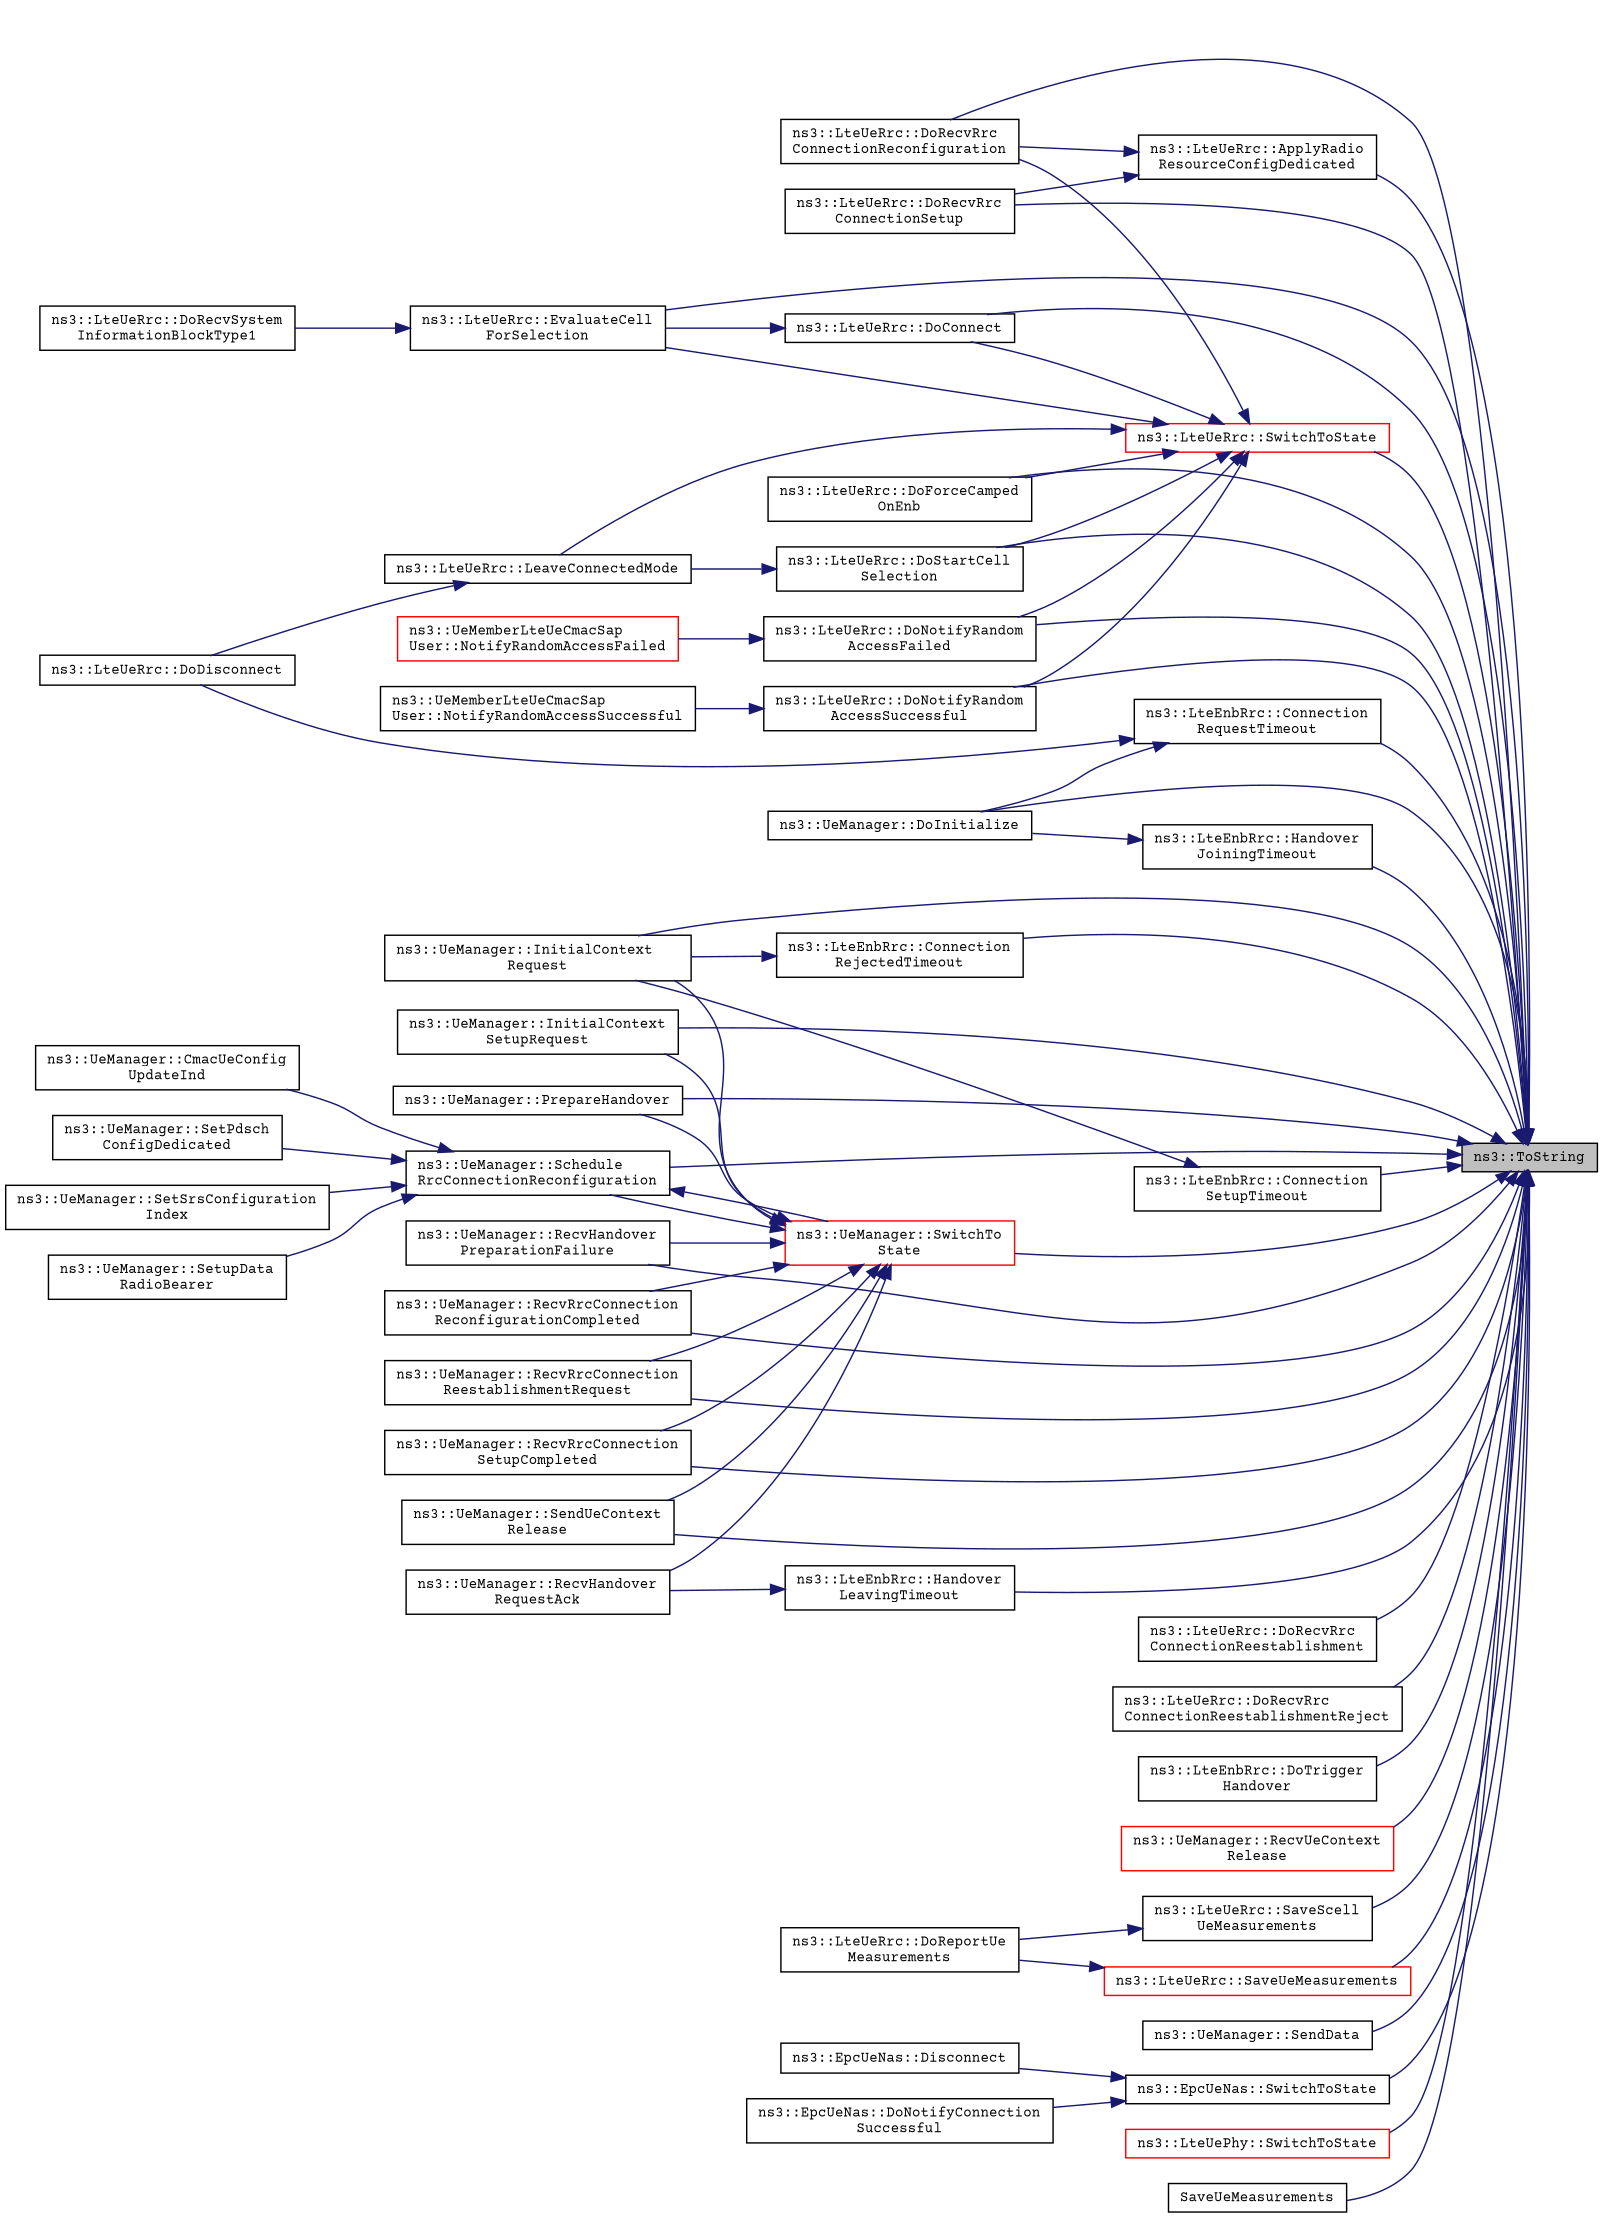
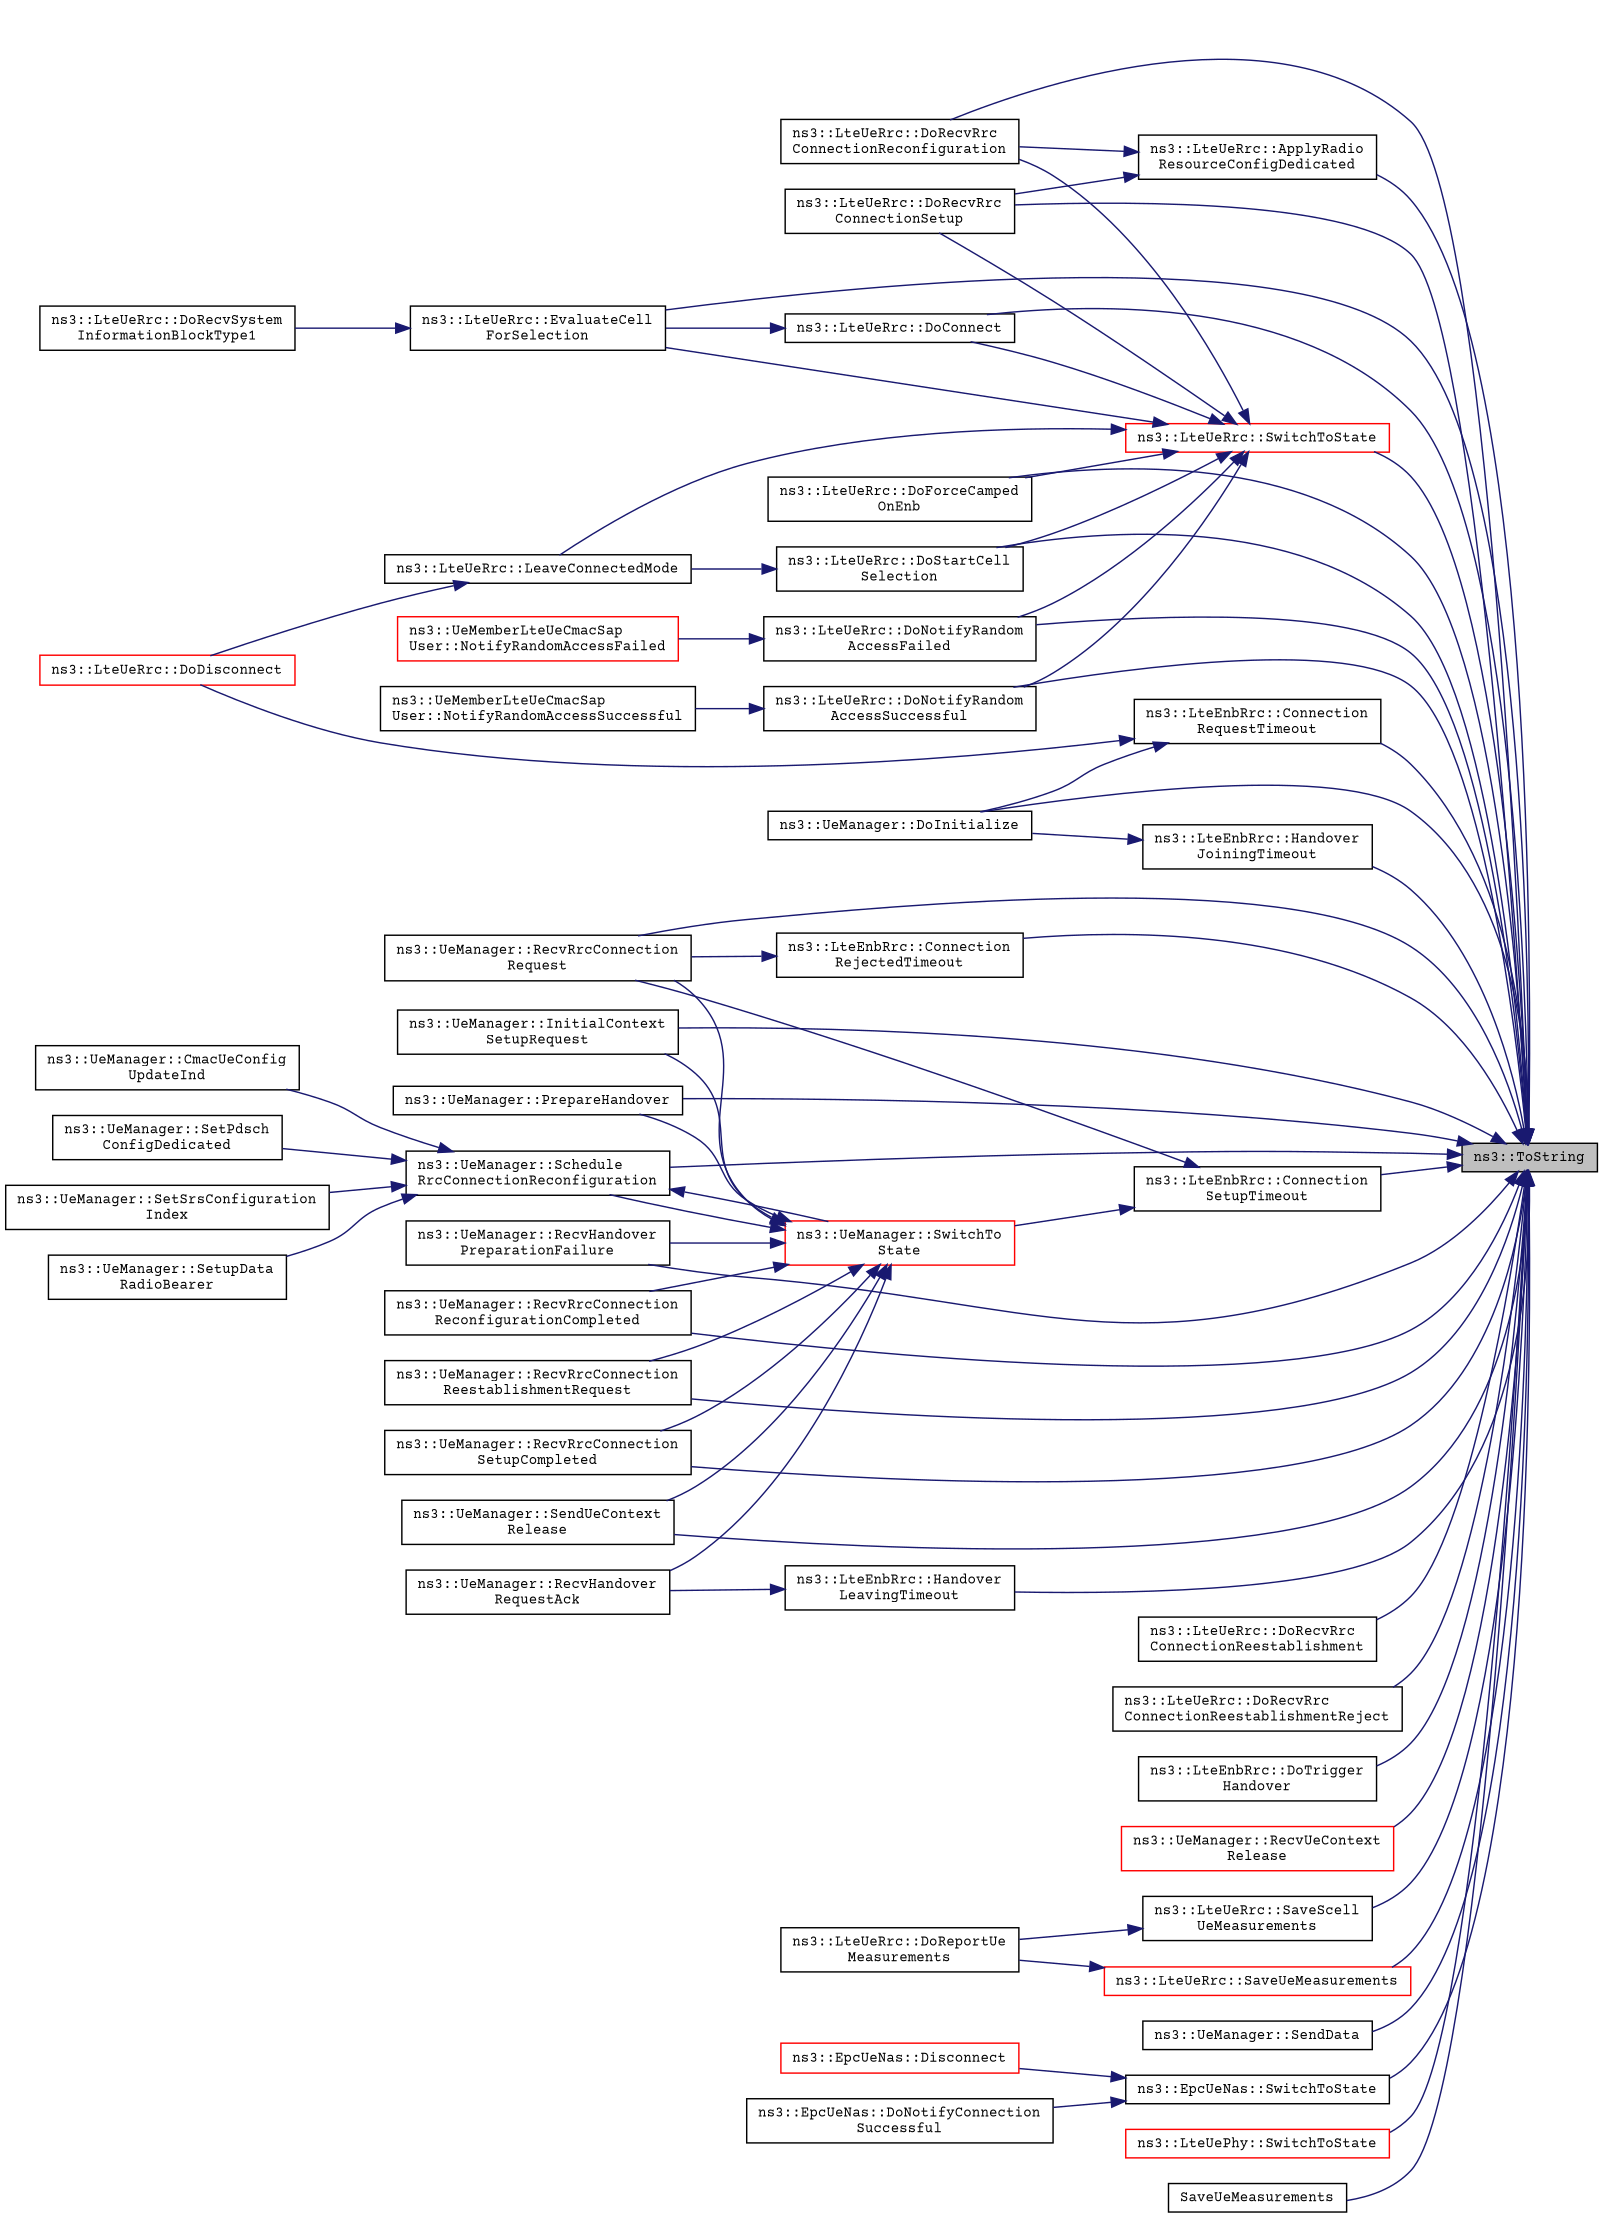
  digraph {
    fontname="Courier Prime"
    rankdir=RL
    node [color=black fillcolor=white fontname="Courier Prime" fontsize=10 shape=record style=filled]
    edge [color=midnightblue dir=back fontname="Courier Prime" fontsize=10 labelfontname=Helvetica labelfontsize=10 style=solid]
    n1 [fillcolor=grey75 fontcolor=black height=0.2 label="ns3::ToString" width=0.4]
    n2 [height=0.2 label="ns3::LteUeRrc::ApplyRadio\lResourceConfigDedicated" width=0.4]
    n3 [height=0.2 label="ns3::LteUeRrc::DoRecvRrc\lConnectionReconfiguration" width=0.4]
    n4 [height=0.2 label="ns3::LteUeRrc::DoRecvRrc\lConnectionSetup" width=0.4]
    n5 [height=0.2 label="ns3::LteEnbRrc::Connection\lRejectedTimeout" width=0.4]
-   n6 [height=0.2 label="ns3::UeManager::InitialContext\lRequest" width=0.4]
+   n6 [height=0.2 label="ns3::UeManager::RecvRrcConnection\lRequest" width=0.4]
    n7 [height=0.2 label="ns3::LteEnbRrc::Connection\lRequestTimeout" width=0.4]
    n8 [height=0.2 label="ns3::UeManager::DoInitialize" width=0.4]
    n9 [height=0.2 label="ns3::LteEnbRrc::Connection\lSetupTimeout" width=0.4]
    n10 [height=0.2 label="ns3::LteUeRrc::DoConnect" width=0.4]
    n11 [height=0.2 label="ns3::LteUeRrc::EvaluateCell\lForSelection" width=0.4]
    n12 [height=0.2 label="ns3::LteUeRrc::DoForceCamped\lOnEnb" width=0.4]
    n13 [height=0.2 label="ns3::LteUeRrc::DoNotifyRandom\lAccessFailed" width=0.4]
    n14 [height=0.2 label="ns3::LteUeRrc::DoNotifyRandom\lAccessSuccessful" width=0.4]
    n15 [height=0.2 label="ns3::LteUeRrc::DoRecvRrc\lConnectionReestablishment" width=0.4]
    n16 [height=0.2 label="ns3::LteUeRrc::DoRecvRrc\lConnectionReestablishmentReject" width=0.4]
    n17 [height=0.2 label="ns3::LteUeRrc::DoStartCell\lSelection" width=0.4]
    n18 [height=0.2 label="ns3::LteEnbRrc::DoTrigger\lHandover" width=0.4]
    n19 [height=0.2 label="ns3::LteEnbRrc::Handover\lJoiningTimeout" width=0.4]
    n20 [height=0.2 label="ns3::LteEnbRrc::Handover\lLeavingTimeout" width=0.4]
    n21 [height=0.2 label="ns3::UeManager::InitialContext\lSetupRequest" width=0.4]
    n22 [height=0.2 label="ns3::UeManager::PrepareHandover" width=0.4]
    n23 [height=0.2 label="ns3::UeManager::RecvHandover\lPreparationFailure" width=0.4]
    n24 [height=0.2 label="ns3::UeManager::RecvRrcConnection\lReconfigurationCompleted" width=0.4]
    n25 [height=0.2 label="ns3::UeManager::RecvRrcConnection\lReestablishmentRequest" width=0.4]
    n26 [height=0.2 label="ns3::UeManager::RecvRrcConnection\lSetupCompleted" width=0.4]
    n27 [color=red height=0.2 label="ns3::UeManager::RecvUeContext\lRelease" width=0.4]
    n28 [height=0.2 label="ns3::LteUeRrc::SaveScell\lUeMeasurements" width=0.4]
    n29 [color=red height=0.2 label="ns3::LteUeRrc::SaveUeMeasurements" width=0.4]
    n30 [height=0.2 label="ns3::UeManager::Schedule\lRrcConnectionReconfiguration" width=0.4]
    n31 [color=red height=0.2 label="ns3::UeManager::SwitchTo\lState" width=0.4]
    n32 [height=0.2 label="ns3::UeManager::SendUeContext\lRelease" width=0.4]
    n33 [height=0.2 label="ns3::UeManager::SendData" width=0.4]
    n34 [height=0.2 label="ns3::EpcUeNas::SwitchToState" width=0.4]
    n35 [color=red height=0.2 label="ns3::LteUePhy::SwitchToState" width=0.4]
    n36 [color=red height=0.2 label="ns3::LteUeRrc::SwitchToState" width=0.4]
    n37 [height=0.2 label=SaveUeMeasurements width=0.4]
-   n38 [height=0.2 label="ns3::LteUeRrc::DoDisconnect" width=0.4]
+   n38 [color=red height=0.2 label="ns3::LteUeRrc::DoDisconnect" width=0.4]
    n39 [height=0.2 label="ns3::LteUeRrc::DoRecvSystem\lInformationBlockType1" width=0.4]
    n40 [color=red height=0.2 label="ns3::UeMemberLteUeCmacSap\lUser::NotifyRandomAccessFailed" width=0.4]
    n41 [height=0.2 label="ns3::UeMemberLteUeCmacSap\lUser::NotifyRandomAccessSuccessful" width=0.4]
    n42 [height=0.2 label="ns3::LteUeRrc::LeaveConnectedMode" width=0.4]
    n43 [height=0.2 label="ns3::UeManager::RecvHandover\lRequestAck" width=0.4]
    n44 [height=0.2 label="ns3::LteUeRrc::DoReportUe\lMeasurements" width=0.4]
    n45 [height=0.2 label="ns3::UeManager::CmacUeConfig\lUpdateInd" width=0.4]
    n46 [height=0.2 label="ns3::UeManager::SetPdsch\lConfigDedicated" width=0.4]
    n47 [height=0.2 label="ns3::UeManager::SetSrsConfiguration\lIndex" width=0.4]
    n48 [height=0.2 label="ns3::UeManager::SetupData\lRadioBearer" width=0.4]
-   n49 [height=0.2 label="ns3::EpcUeNas::Disconnect" width=0.4]
+   n49 [color=red height=0.2 label="ns3::EpcUeNas::Disconnect" width=0.4]
    n50 [height=0.2 label="ns3::EpcUeNas::DoNotifyConnection\lSuccessful" width=0.4]
    n1 -> n2
    n1 -> n3
    n1 -> n4
    n1 -> n5
    n1 -> n6
    n1 -> n7
    n1 -> n8
    n1 -> n9
    n1 -> n10
    n1 -> n11
    n1 -> n12
    n1 -> n13
    n1 -> n14
    n1 -> n15
    n1 -> n16
    n1 -> n17
    n1 -> n18
    n1 -> n19
    n1 -> n20
    n1 -> n21
    n1 -> n22
    n1 -> n23
    n1 -> n24
    n1 -> n25
    n1 -> n26
    n1 -> n27
    n1 -> n28
    n1 -> n29
    n1 -> n30
-   n1 -> n31
+   n9 -> n31
    n1 -> n32
    n1 -> n33
    n1 -> n34
    n1 -> n35
    n1 -> n36
    n1 -> n37
    n2 -> n3
    n2 -> n4
    n5 -> n6
    n7 -> n8
    n7 -> n38
    n9 -> n6
    n10 -> n11
    n11 -> n39
    n13 -> n40
    n14 -> n41
    n17 -> n42
    n19 -> n8
    n20 -> n43
    n28 -> n44
    n29 -> n44
    n30 -> n31
    n30 -> n45
    n30 -> n46
    n30 -> n47
    n30 -> n48
    n31 -> n6
    n31 -> n21
    n31 -> n22
    n31 -> n23
    n31 -> n24
    n31 -> n25
    n31 -> n26
    n31 -> n30
    n31 -> n32
    n31 -> n43
    n34 -> n49
    n34 -> n50
    n36 -> n3
+   n36 -> n4
    n36 -> n10
    n36 -> n11
    n36 -> n12
    n36 -> n13
    n36 -> n14
    n36 -> n17
    n36 -> n42
    n42 -> n38
  }
